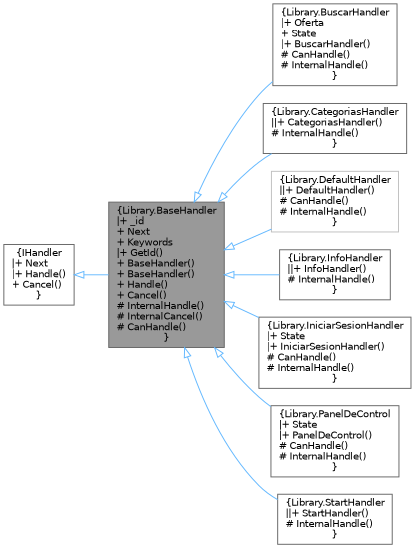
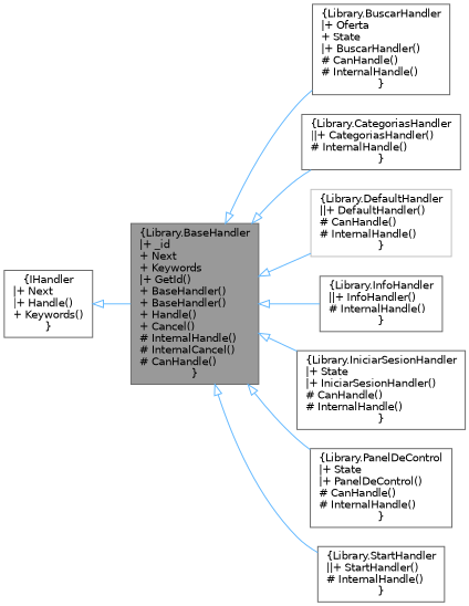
  digraph {
    rankdir=LR
    node [color=gray40 fillcolor=white fontname=Helvetica fontsize=10 shape=box style=filled]
    edge [arrowtail=onormal color=steelblue1 dir=back fontname=Helvetica fontsize=10 labelfontname=Helvetica labelfontsize=10 style=solid]
    n1 [fillcolor=grey60 fontcolor=black height=0.2 label="{Library.BaseHandler\n|+ _id\l+ Next\l+ Keywords\l|+ GetId()\l+ BaseHandler()\l+ BaseHandler()\l+ Handle()\l+ Cancel()\l# InternalHandle()\l# InternalCancel()\l# CanHandle()\l}" width=0.4]
    n2 [height=0.2 label="{Library.BuscarHandler\n|+ Oferta\l+ State\l|+ BuscarHandler()\l# CanHandle()\l# InternalHandle()\l}" width=0.4]
    n3 [height=0.2 label="{Library.CategoriasHandler\n||+ CategoriasHandler()\l# InternalHandle()\l}" width=0.4]
    n4 [color=grey75 height=0.2 label="{Library.DefaultHandler\n||+ DefaultHandler()\l# CanHandle()\l# InternalHandle()\l}" width=0.4]
    n5 [height=0.2 label="{Library.InfoHandler\n||+ InfoHandler()\l# InternalHandle()\l}" width=0.4]
    n6 [height=0.2 label="{Library.IniciarSesionHandler\n|+ State\l|+ IniciarSesionHandler()\l# CanHandle()\l# InternalHandle()\l}" width=0.4]
    n7 [height=0.2 label="{Library.PanelDeControl\n|+ State\l|+ PanelDeControl()\l# CanHandle()\l# InternalHandle()\l}" width=0.4]
    n8 [height=0.2 label="{Library.StartHandler\n||+ StartHandler()\l# InternalHandle()\l}" width=0.4]
-   n9 [height=0.2 label="{IHandler\n|+ Next\l|+ Handle()\l+ Cancel()\l}" width=0.4]
+   n9 [height=0.2 label="{IHandler\n|+ Next\l|+ Handle()\l+ Keywords()\l}" width=0.4]
    n1 -> n2
    n1 -> n3
    n1 -> n4
    n1 -> n5
    n1 -> n6
    n1 -> n7
    n1 -> n8
    n9 -> n1
  }
